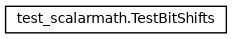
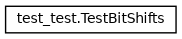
  digraph {
    rankdir=TB
-   n1 [color=black fillcolor=white fontname=Helvetica fontsize=10 height=0.2 label="test_scalarmath.TestBitShifts" shape=record style=filled width=0.4]
+   n1 [color=black fillcolor=white fontname=Helvetica fontsize=10 height=0.2 label="test_test.TestBitShifts" shape=record style=filled width=0.4]
  }
